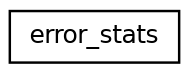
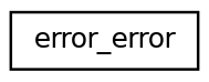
  digraph {
    rankdir=TB
-   n1 [color=black fillcolor=white fontname=Helvetica fontsize=10 height=0.2 label=error_stats shape=record style=filled width=0.4]
+   n1 [color=black fillcolor=white fontname=Helvetica fontsize=10 height=0.2 label=error_error shape=record style=filled width=0.4]
  }
